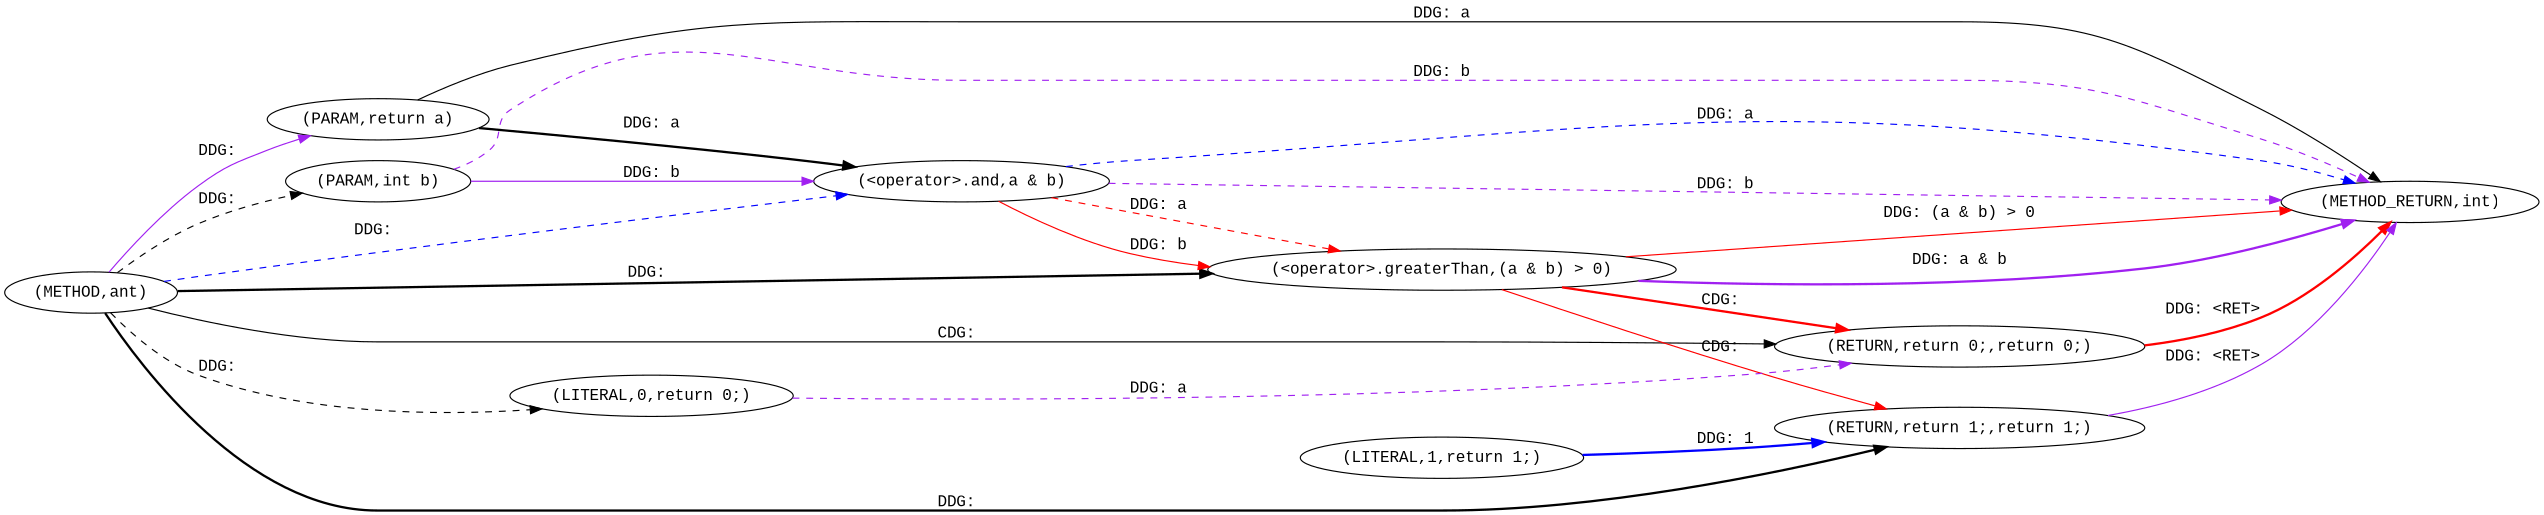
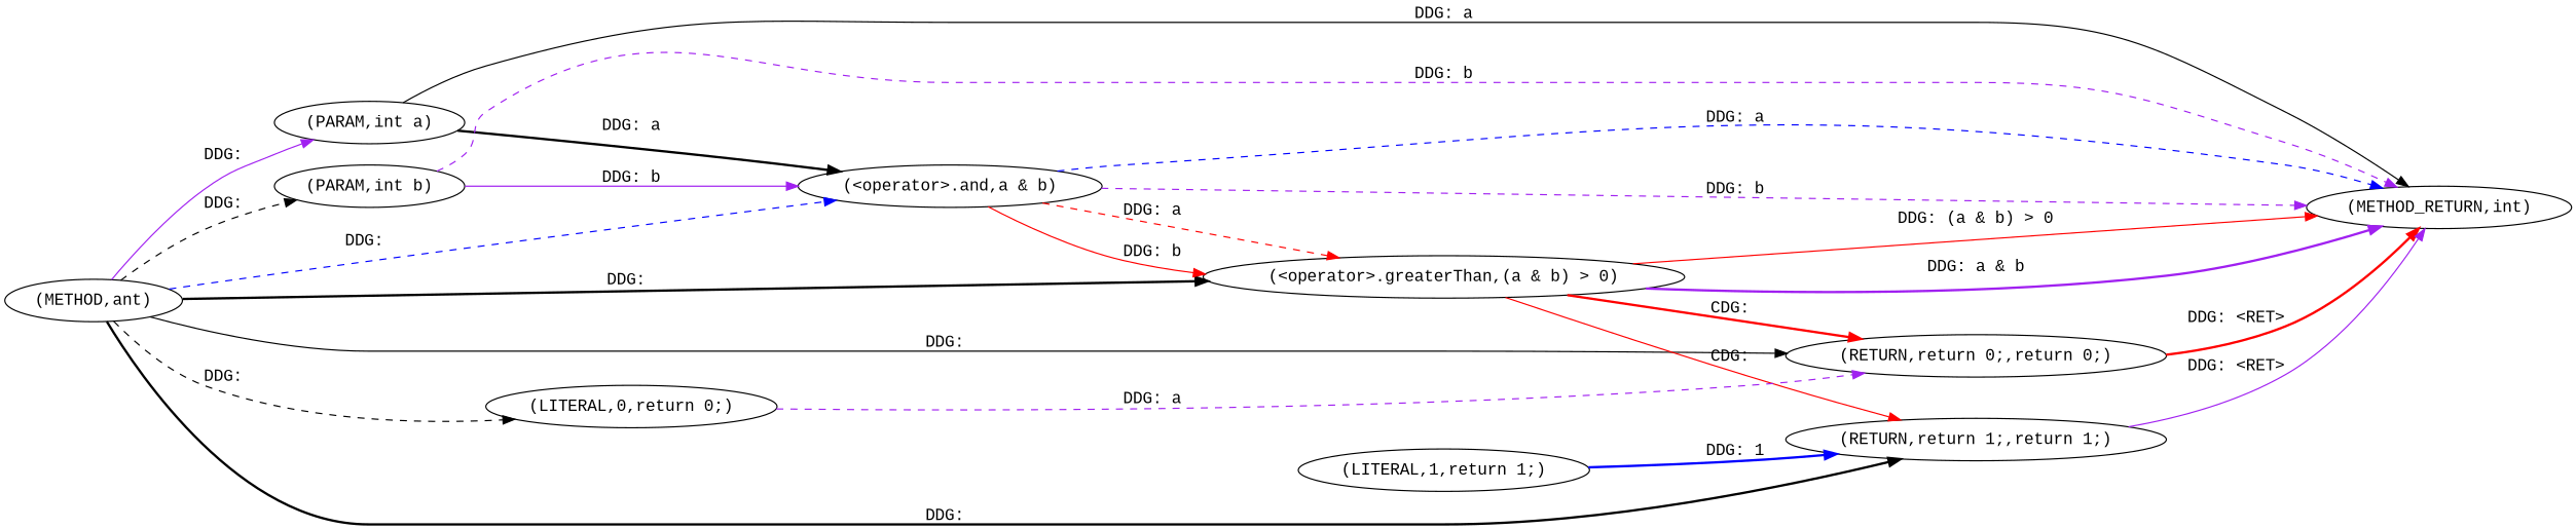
  digraph {
    fontname="Liberation Mono"
    rankdir=LR
    node [fontname="Liberation Mono"]
    edge [color=purple fontname="Liberation Mono" style=solid]
    n1 [label="(METHOD,ant)"]
-   n2 [label="(PARAM,return a)"]
+   n2 [label="(PARAM,int a)"]
    n3 [label="(PARAM,int b)"]
    n4 [label="(RETURN,return 0;,return 0;)"]
    n5 [label="(<operator>.greaterThan,(a & b) > 0)"]
    n6 [label="(RETURN,return 1;,return 1;)"]
    n7 [label="(LITERAL,0,return 0;)"]
    n8 [label="(<operator>.and,a & b)"]
    n9 [label="(METHOD_RETURN,int)"]
    n10 [label="(LITERAL,1,return 1;)"]
    n1 -> n2 [label="DDG: "]
    n1 -> n3 [color=black label="DDG: " style=dashed]
-   n1 -> n4 [color=black label="CDG: "]
+   n1 -> n4 [color=black label="DDG: "]
    n1 -> n5 [color=black label="DDG: " style=bold]
    n1 -> n6 [color=black label="DDG: " style=bold]
    n1 -> n7 [color=black label="DDG: " style=dashed]
    n1 -> n8 [color=blue label="DDG: " style=dashed]
    n2 -> n8 [color=black label="DDG: a" style=bold]
    n2 -> n9 [color=black label="DDG: a"]
    n3 -> n8 [label="DDG: b"]
    n3 -> n9 [label="DDG: b" style=dashed]
    n4 -> n9 [color=red label="DDG: <RET>" style=bold]
    n5 -> n4 [color=red label="CDG: " style=bold]
    n5 -> n6 [color=red label="CDG: "]
    n5 -> n9 [label="DDG: a & b" style=bold]
    n5 -> n9 [color=red label="DDG: (a & b) > 0"]
    n6 -> n9 [label="DDG: <RET>"]
    n7 -> n4 [label="DDG: a" style=dashed]
    n8 -> n5 [color=red label="DDG: b"]
    n8 -> n5 [color=red label="DDG: a" style=dashed]
    n8 -> n9 [color=blue label="DDG: a" style=dashed]
    n8 -> n9 [label="DDG: b" style=dashed]
    n10 -> n6 [color=blue label="DDG: 1" style=bold]
  }
